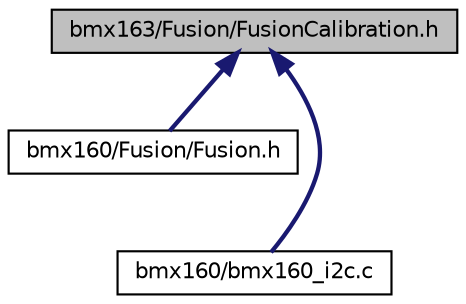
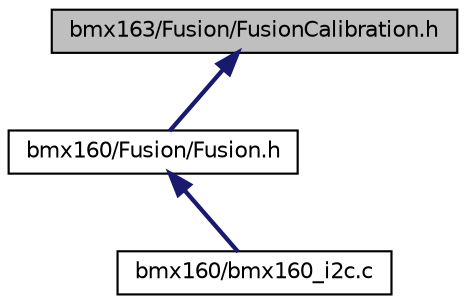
  digraph {
    node [color=black fillcolor=white fontname=Helvetica fontsize=10 shape=record style=filled]
    edge [color=midnightblue dir=back fontname=Helvetica fontsize=10 labelfontname=Helvetica labelfontsize=10 style=bold]
    n1 [fillcolor=grey75 fontcolor=black height=0.2 label="bmx163/Fusion/FusionCalibration.h" width=0.4]
    n2 [height=0.2 label="bmx160/Fusion/Fusion.h" width=0.4]
    n3 [height=0.2 label="bmx160/bmx160_i2c.c" width=0.4]
    n1 -> n2
-   n1 -> n3
+   n2 -> n3
  }
